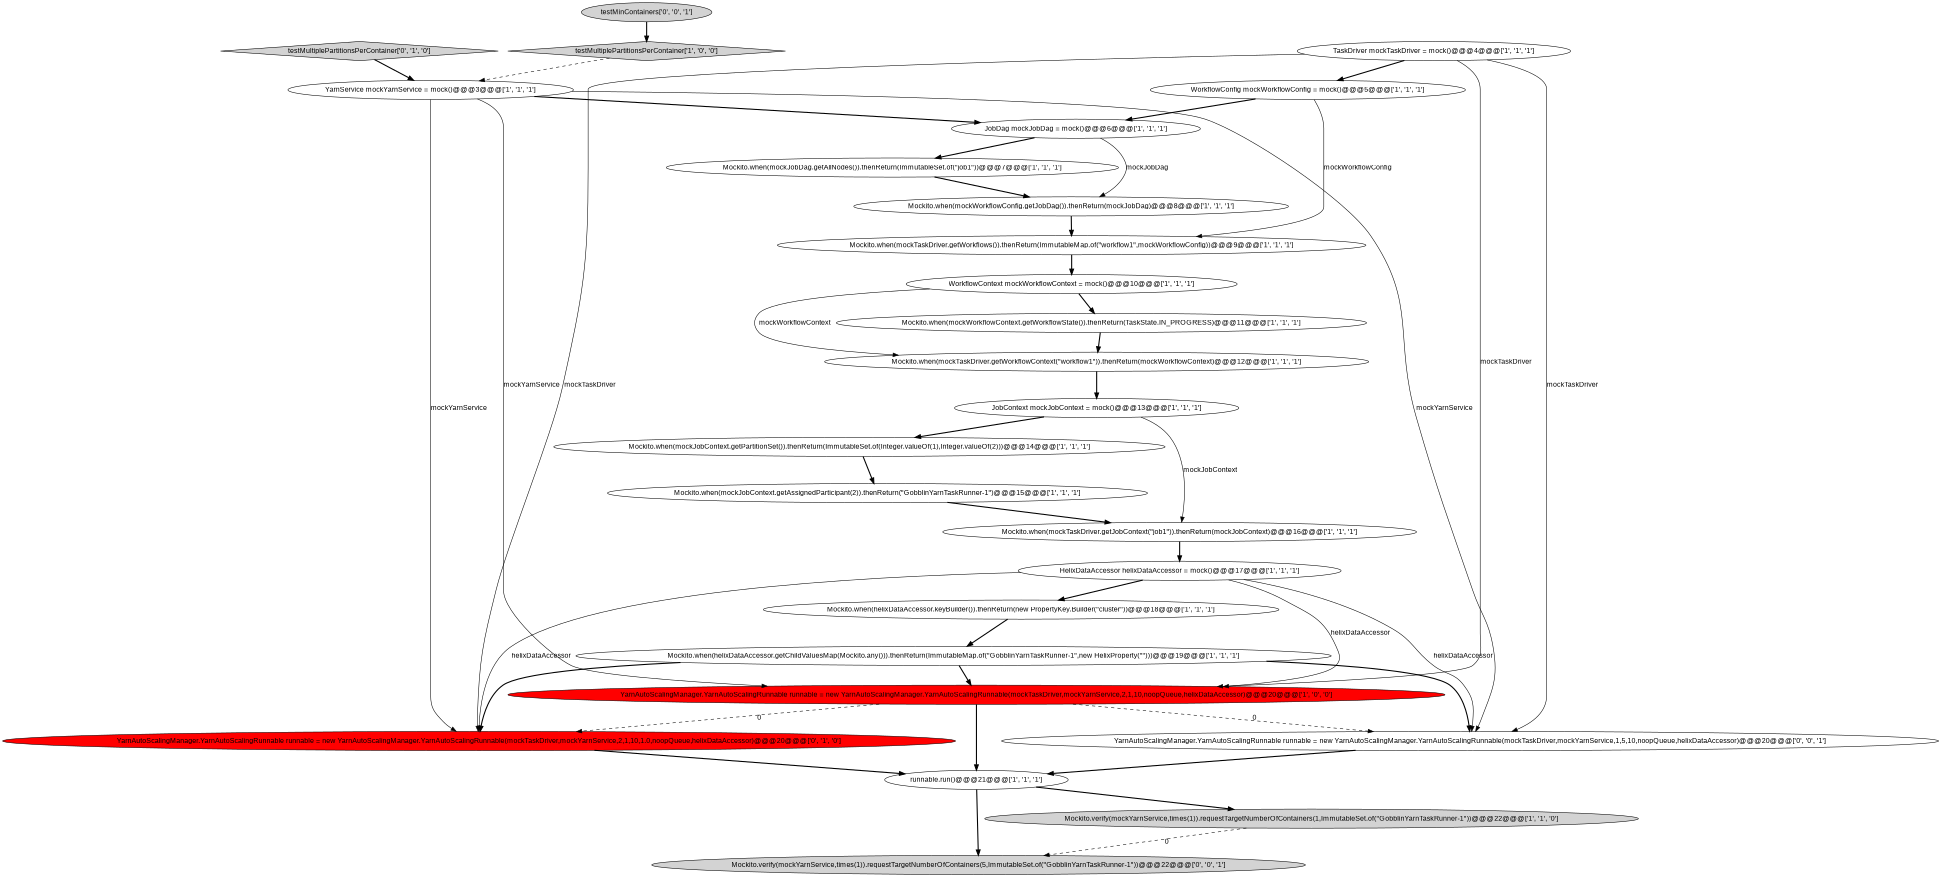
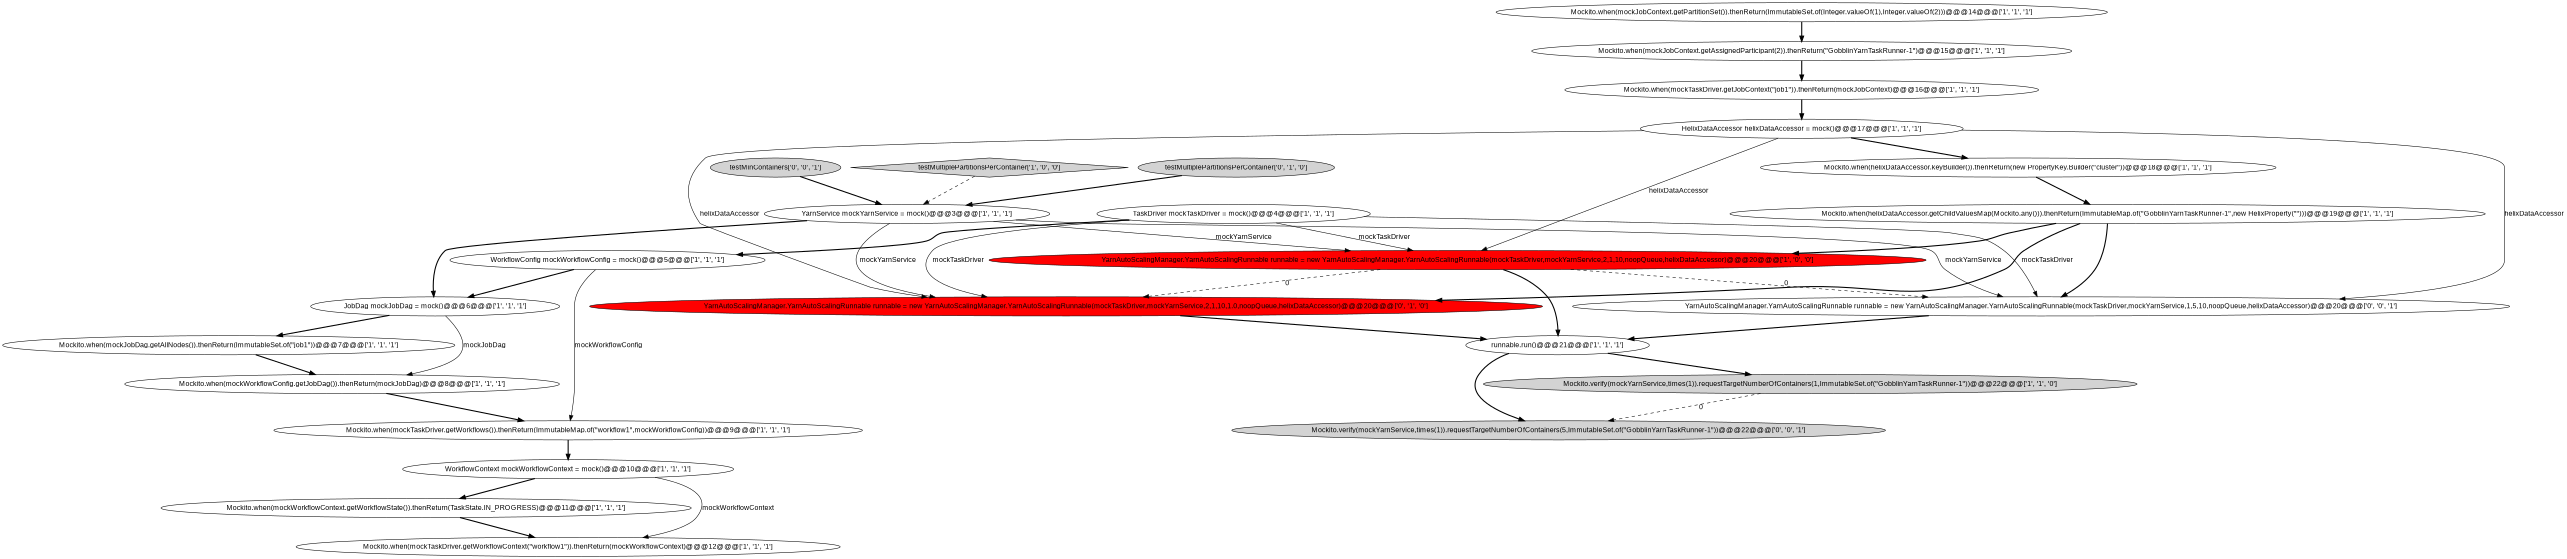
  digraph {
    fontname="Liberation Sans"
    node [fillcolor=white fontname="Liberation Sans" shape=ellipse style=filled]
    edge [fontname="Liberation Sans" style=bold]
    n1 [fillcolor=red label="YarnAutoScalingManager.YarnAutoScalingRunnable runnable = new YarnAutoScalingManager.YarnAutoScalingRunnable(mockTaskDriver,mockYarnService,2,1,10,1.0,noopQueue,helixDataAccessor)@@@20@@@['0', '1', '0']"]
    n2 [label="runnable.run()@@@21@@@['1', '1', '1']"]
    n3 [fillcolor=lightgray label="Mockito.verify(mockYarnService,times(1)).requestTargetNumberOfContainers(5,ImmutableSet.of(\"GobblinYarnTaskRunner-1\"))@@@22@@@['0', '0', '1']"]
    n4 [fillcolor=lightgray label="Mockito.verify(mockYarnService,times(1)).requestTargetNumberOfContainers(1,ImmutableSet.of(\"GobblinYarnTaskRunner-1\"))@@@22@@@['1', '1', '0']"]
    n5 [label="YarnService mockYarnService = mock()@@@3@@@['1', '1', '1']"]
    n6 [label="YarnAutoScalingManager.YarnAutoScalingRunnable runnable = new YarnAutoScalingManager.YarnAutoScalingRunnable(mockTaskDriver,mockYarnService,1,5,10,noopQueue,helixDataAccessor)@@@20@@@['0', '0', '1']"]
    n7 [fillcolor=red label="YarnAutoScalingManager.YarnAutoScalingRunnable runnable = new YarnAutoScalingManager.YarnAutoScalingRunnable(mockTaskDriver,mockYarnService,2,1,10,noopQueue,helixDataAccessor)@@@20@@@['1', '0', '0']"]
    n8 [label="JobDag mockJobDag = mock()@@@6@@@['1', '1', '1']"]
    n9 [label="TaskDriver mockTaskDriver = mock()@@@4@@@['1', '1', '1']"]
    n10 [label="WorkflowConfig mockWorkflowConfig = mock()@@@5@@@['1', '1', '1']"]
    n11 [fillcolor=lightgray label="testMinContainers['0', '0', '1']"]
    n12 [label="Mockito.when(mockTaskDriver.getJobContext(\"job1\")).thenReturn(mockJobContext)@@@16@@@['1', '1', '1']"]
    n13 [label="HelixDataAccessor helixDataAccessor = mock()@@@17@@@['1', '1', '1']"]
    n14 [label="Mockito.when(helixDataAccessor.keyBuilder()).thenReturn(new PropertyKey.Builder(\"cluster\"))@@@18@@@['1', '1', '1']"]
    n15 [label="Mockito.when(mockTaskDriver.getWorkflowContext(\"workflow1\")).thenReturn(mockWorkflowContext)@@@12@@@['1', '1', '1']"]
-   n16 [label="JobContext mockJobContext = mock()@@@13@@@['1', '1', '1']"]
    n17 [label="Mockito.when(mockJobContext.getPartitionSet()).thenReturn(ImmutableSet.of(Integer.valueOf(1),Integer.valueOf(2)))@@@14@@@['1', '1', '1']"]
    n18 [label="Mockito.when(mockJobDag.getAllNodes()).thenReturn(ImmutableSet.of(\"job1\"))@@@7@@@['1', '1', '1']"]
    n19 [label="Mockito.when(mockWorkflowConfig.getJobDag()).thenReturn(mockJobDag)@@@8@@@['1', '1', '1']"]
    n20 [label="Mockito.when(mockTaskDriver.getWorkflows()).thenReturn(ImmutableMap.of(\"workflow1\",mockWorkflowConfig))@@@9@@@['1', '1', '1']"]
    n21 [label="Mockito.when(mockJobContext.getAssignedParticipant(2)).thenReturn(\"GobblinYarnTaskRunner-1\")@@@15@@@['1', '1', '1']"]
    n22 [fillcolor=lightgray label="testMultiplePartitionsPerContainer['1', '0', '0']" shape=diamond]
    n23 [label="Mockito.when(helixDataAccessor.getChildValuesMap(Mockito.any())).thenReturn(ImmutableMap.of(\"GobblinYarnTaskRunner-1\",new HelixProperty(\"\")))@@@19@@@['1', '1', '1']"]
-   n24 [fillcolor=lightgray label="testMultiplePartitionsPerContainer['0', '1', '0']" shape=diamond]
+   n24 [fillcolor=lightgray label="testMultiplePartitionsPerContainer['0', '1', '0']"]
    n25 [label="Mockito.when(mockWorkflowContext.getWorkflowState()).thenReturn(TaskState.IN_PROGRESS)@@@11@@@['1', '1', '1']"]
    n26 [label="WorkflowContext mockWorkflowContext = mock()@@@10@@@['1', '1', '1']"]
    n1 -> n2
    n2 -> n3
    n2 -> n4
    n4 -> n3 [label=0 style=dashed]
    n5 -> n1 [label=mockYarnService style=solid]
    n5 -> n6 [label=mockYarnService style=solid]
    n5 -> n7 [label=mockYarnService style=solid]
    n5 -> n8
    n6 -> n2
    n7 -> n1 [label=0 style=dashed]
    n7 -> n2
    n7 -> n6 [label=0 style=dashed]
    n8 -> n18
    n8 -> n19 [label=mockJobDag style=solid]
    n9 -> n1 [label=mockTaskDriver style=solid]
    n9 -> n6 [label=mockTaskDriver style=solid]
    n9 -> n7 [label=mockTaskDriver style=solid]
    n9 -> n10
    n10 -> n8
    n10 -> n20 [label=mockWorkflowConfig style=solid]
-   n11 -> n22
+   n11 -> n5
    n12 -> n13
    n13 -> n1 [label=helixDataAccessor style=solid]
    n13 -> n6 [label=helixDataAccessor style=solid]
    n13 -> n7 [label=helixDataAccessor style=solid]
    n13 -> n14
    n14 -> n23
-   n15 -> n16
-   n16 -> n12 [label=mockJobContext style=solid]
-   n16 -> n17
    n17 -> n21
    n18 -> n19
    n19 -> n20
    n20 -> n26
    n21 -> n12
    n22 -> n5 [style=dashed]
    n23 -> n1
    n23 -> n6
    n23 -> n7
    n24 -> n5
    n25 -> n15
    n26 -> n15 [label=mockWorkflowContext style=solid]
    n26 -> n25
  }
